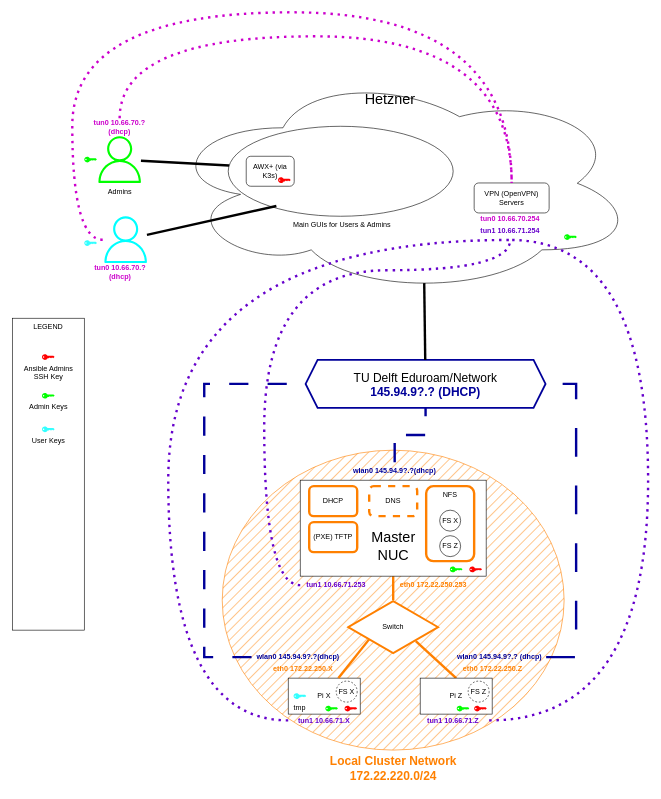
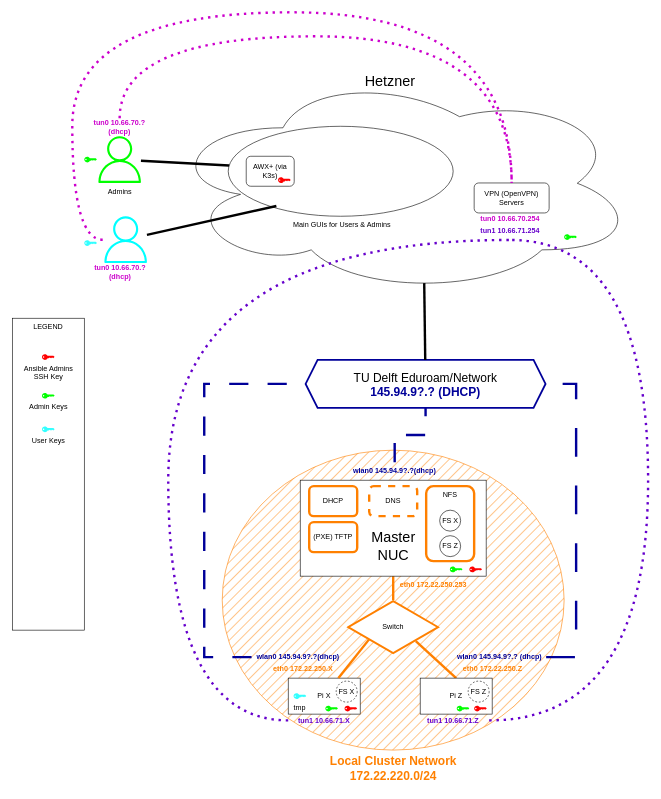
  <mxCell id="0" />
  <mxCell id="1" parent="0" />
  <mxCell id="2" value="" style="ellipse;whiteSpace=wrap;html=1;fillColor=#FF8000;strokeColor=#FF8000;strokeWidth=1;gradientColor=none;shadow=0;fillStyle=hatch;" vertex="1" parent="1"><mxGeometry x="370" y="750" width="570" height="500" as="geometry" /></mxCell>
  <mxCell id="3" value="" style="ellipse;shape=cloud;whiteSpace=wrap;html=1;" parent="1" vertex="1"><mxGeometry x="275" y="120" width="785" height="370" as="geometry" /></mxCell>
- <mxCell id="4" value="Hetzner" style="text;html=1;align=center;verticalAlign=middle;whiteSpace=wrap;rounded=0;fontSize=24;" parent="1" vertex="1"><mxGeometry x="620" y="150" width="60" height="30" as="geometry" /></mxCell>
+ <mxCell id="4" value="Hetzner" style="text;html=1;align=center;verticalAlign=middle;whiteSpace=wrap;rounded=0;fontSize=24;" parent="1" vertex="1"><mxGeometry x="620" y="120" width="60" height="30" as="geometry" /></mxCell>
  <mxCell id="5" value="" style="rounded=1;whiteSpace=wrap;html=1;shape=ellipse;perimeter=ellipsePerimeter;" parent="1" vertex="1"><mxGeometry x="380" y="210" width="375" height="150" as="geometry" /></mxCell>
  <mxCell id="6" value="Main GUIs for Users &amp;amp; Admins" style="text;html=1;align=center;verticalAlign=middle;whiteSpace=wrap;rounded=0;" parent="1" vertex="1"><mxGeometry x="465" y="360" width="210" height="30" as="geometry" /></mxCell>
  <mxCell id="7" value="AWX+ (via K3s)" style="rounded=1;whiteSpace=wrap;html=1;" parent="1" vertex="1"><mxGeometry x="410" y="260" width="80" height="50" as="geometry" /></mxCell>
  <mxCell id="8" value="Pi X" style="rounded=0;whiteSpace=wrap;html=1;" parent="1" vertex="1"><mxGeometry x="480" y="1130" width="120" height="60" as="geometry" /></mxCell>
  <mxCell id="9" style="rounded=0;orthogonalLoop=1;jettySize=auto;html=1;exitX=0.239;exitY=0.713;exitDx=0;exitDy=0;exitPerimeter=0;startArrow=none;startFill=0;endArrow=none;strokeWidth=4;strokeColor=#FF8000;" parent="1" source="11" target="8" edge="1"><mxGeometry relative="1" as="geometry" /></mxCell>
  <mxCell id="10" style="rounded=0;orthogonalLoop=1;jettySize=auto;html=1;entryX=0.5;entryY=0;entryDx=0;entryDy=0;strokeColor=#FF8000;endArrow=none;startFill=0;exitX=0.751;exitY=0.758;exitDx=0;exitDy=0;exitPerimeter=0;strokeWidth=4;" parent="1" source="11" target="12" edge="1"><mxGeometry relative="1" as="geometry" /></mxCell>
  <mxCell id="11" value="Switch" style="html=1;whiteSpace=wrap;aspect=fixed;shape=isoRectangle;strokeColor=#FF8000;strokeWidth=3;" parent="1" vertex="1"><mxGeometry x="580" y="1000" width="150" height="90" as="geometry" /></mxCell>
  <mxCell id="12" value="Pi Z" style="rounded=0;whiteSpace=wrap;html=1;" parent="1" vertex="1"><mxGeometry x="700" y="1130" width="120" height="60" as="geometry" /></mxCell>
  <mxCell id="13" style="edgeStyle=orthogonalEdgeStyle;rounded=0;orthogonalLoop=1;jettySize=auto;html=1;endArrow=none;startFill=0;strokeWidth=4;strokeColor=#FF8000;" parent="1" source="14" target="11" edge="1"><mxGeometry relative="1" as="geometry" /></mxCell>
  <mxCell id="14" value="" style="rounded=0;whiteSpace=wrap;html=1;" parent="1" vertex="1"><mxGeometry x="500" y="800" width="310" height="160" as="geometry" /></mxCell>
  <mxCell id="15" value="Master&lt;br&gt;NUC" style="text;html=1;align=center;verticalAlign=middle;whiteSpace=wrap;rounded=0;fontSize=24;" parent="1" vertex="1"><mxGeometry x="604.73" y="877.5" width="100.55" height="65" as="geometry" /></mxCell>
  <mxCell id="16" value="(PXE) TFTP" style="rounded=1;whiteSpace=wrap;html=1;strokeColor=#FF8000;strokeWidth=4;" parent="1" vertex="1"><mxGeometry x="515" y="870" width="80" height="50" as="geometry" /></mxCell>
  <mxCell id="17" value="NFS" style="rounded=1;whiteSpace=wrap;html=1;strokeColor=#FF8000;strokeWidth=4;verticalAlign=top;" parent="1" vertex="1"><mxGeometry x="710" y="810" width="80" height="125" as="geometry" /></mxCell>
  <mxCell id="18" value="DHCP" style="rounded=1;whiteSpace=wrap;html=1;strokeColor=#FF8000;strokeWidth=4;" parent="1" vertex="1"><mxGeometry x="515" y="810" width="80" height="50" as="geometry" /></mxCell>
  <mxCell id="19" value="" style="points=[[0,0.5,0],[0.24,0,0],[0.5,0.28,0],[0.995,0.475,0],[0.5,0.72,0],[0.24,1,0]];verticalLabelPosition=bottom;sketch=0;html=1;verticalAlign=top;aspect=fixed;align=center;pointerEvents=1;shape=mxgraph.cisco19.key;fillColor=#FF0000;" parent="1" vertex="1"><mxGeometry x="573.89" y="1176" width="21.11" height="9.5" as="geometry" /></mxCell>
  <mxCell id="20" value="" style="points=[[0,0.5,0],[0.24,0,0],[0.5,0.28,0],[0.995,0.475,0],[0.5,0.72,0],[0.24,1,0]];verticalLabelPosition=bottom;sketch=0;html=1;verticalAlign=top;aspect=fixed;align=center;pointerEvents=1;shape=mxgraph.cisco19.key;fillColor=#FF0000;" parent="1" vertex="1"><mxGeometry x="790" y="1176" width="21.11" height="9.5" as="geometry" /></mxCell>
  <mxCell id="21" value="" style="points=[[0,0.5,0],[0.24,0,0],[0.5,0.28,0],[0.995,0.475,0],[0.5,0.72,0],[0.24,1,0]];verticalLabelPosition=bottom;sketch=0;html=1;verticalAlign=top;aspect=fixed;align=center;pointerEvents=1;shape=mxgraph.cisco19.key;fillColor=#FF0000;" parent="1" vertex="1"><mxGeometry x="782" y="944" width="21.11" height="9.5" as="geometry" /></mxCell>
  <mxCell id="22" value="LEGEND" style="rounded=0;whiteSpace=wrap;html=1;align=center;verticalAlign=top;" parent="1" vertex="1"><mxGeometry x="20" y="530" width="120" height="520" as="geometry" /></mxCell>
  <mxCell id="23" value="Ansible Admins&lt;br&gt;SSH Key" style="points=[[0,0.5,0],[0.24,0,0],[0.5,0.28,0],[0.995,0.475,0],[0.5,0.72,0],[0.24,1,0]];verticalLabelPosition=bottom;sketch=0;html=1;verticalAlign=top;aspect=fixed;align=center;pointerEvents=1;shape=mxgraph.cisco19.key;fillColor=#FF0000;" parent="1" vertex="1"><mxGeometry x="69.44" y="590" width="21.11" height="9.5" as="geometry" /></mxCell>
  <mxCell id="24" value="" style="points=[[0,0.5,0],[0.24,0,0],[0.5,0.28,0],[0.995,0.475,0],[0.5,0.72,0],[0.24,1,0]];verticalLabelPosition=bottom;sketch=0;html=1;verticalAlign=top;aspect=fixed;align=center;pointerEvents=1;shape=mxgraph.cisco19.key;fillColor=#FF0000;" parent="1" vertex="1"><mxGeometry x="463" y="295" width="21.11" height="9.5" as="geometry" /></mxCell>
  <mxCell id="25" style="rounded=0;orthogonalLoop=1;jettySize=auto;html=1;strokeWidth=4;endArrow=none;startFill=0;" parent="1" source="26" target="5" edge="1"><mxGeometry relative="1" as="geometry" /></mxCell>
  <mxCell id="26" value="Admins" style="sketch=0;outlineConnect=0;dashed=0;verticalLabelPosition=bottom;verticalAlign=top;align=center;html=1;fontSize=12;fontStyle=0;aspect=fixed;pointerEvents=1;shape=mxgraph.aws4.user;fillColor=#00FF00;" parent="1" vertex="1"><mxGeometry x="160" y="226.5" width="78" height="78" as="geometry" /></mxCell>
  <mxCell id="27" style="edgeStyle=orthogonalEdgeStyle;rounded=0;orthogonalLoop=1;jettySize=auto;html=1;entryX=0.5;entryY=0;entryDx=0;entryDy=0;curved=1;dashed=1;dashPattern=1 2;strokeWidth=4;endArrow=none;startFill=0;strokeColor=#CC00CC;exitX=-0.04;exitY=0.502;exitDx=0;exitDy=0;exitPerimeter=0;" edge="1" parent="1" source="28" target="39"><mxGeometry relative="1" as="geometry"><mxPoint x="110" y="340" as="sourcePoint" /><Array as="points"><mxPoint x="120" y="399" /><mxPoint x="120" y="20" /><mxPoint x="853" y="40" /></Array></mxGeometry></mxCell>
  <mxCell id="28" value="Users" style="sketch=0;outlineConnect=0;fontColor=#FFFFFF;gradientColor=none;fillColor=#00FFFF;strokeColor=none;dashed=0;verticalLabelPosition=bottom;verticalAlign=top;align=center;html=1;fontSize=12;fontStyle=0;aspect=fixed;pointerEvents=1;shape=mxgraph.aws4.user;" parent="1" vertex="1"><mxGeometry x="170" y="360" width="78" height="78" as="geometry" /></mxCell>
  <mxCell id="29" value="Admin Keys" style="points=[[0,0.5,0],[0.24,0,0],[0.5,0.28,0],[0.995,0.475,0],[0.5,0.72,0],[0.24,1,0]];verticalLabelPosition=bottom;sketch=0;html=1;verticalAlign=top;aspect=fixed;align=center;pointerEvents=1;shape=mxgraph.cisco19.key;fillColor=#00FF00;" parent="1" vertex="1"><mxGeometry x="69.44" y="654.5" width="21.11" height="9.5" as="geometry" /></mxCell>
  <mxCell id="30" value="" style="points=[[0,0.5,0],[0.24,0,0],[0.5,0.28,0],[0.995,0.475,0],[0.5,0.72,0],[0.24,1,0]];verticalLabelPosition=bottom;sketch=0;html=1;verticalAlign=top;aspect=fixed;align=center;pointerEvents=1;shape=mxgraph.cisco19.key;fillColor=#00FF00;" parent="1" vertex="1"><mxGeometry x="140" y="260.75" width="21.11" height="9.5" as="geometry" /></mxCell>
  <mxCell id="31" value="" style="points=[[0,0.5,0],[0.24,0,0],[0.5,0.28,0],[0.995,0.475,0],[0.5,0.72,0],[0.24,1,0]];verticalLabelPosition=bottom;sketch=0;html=1;verticalAlign=top;aspect=fixed;align=center;pointerEvents=1;shape=mxgraph.cisco19.key;fillColor=#00FF00;" parent="1" vertex="1"><mxGeometry x="940" y="390" width="21.11" height="9.5" as="geometry" /></mxCell>
  <mxCell id="32" value="" style="points=[[0,0.5,0],[0.24,0,0],[0.5,0.28,0],[0.995,0.475,0],[0.5,0.72,0],[0.24,1,0]];verticalLabelPosition=bottom;sketch=0;html=1;verticalAlign=top;aspect=fixed;align=center;pointerEvents=1;shape=mxgraph.cisco19.key;fillColor=#00FF00;" parent="1" vertex="1"><mxGeometry x="749.45" y="944" width="21.11" height="9.5" as="geometry" /></mxCell>
  <mxCell id="33" value="" style="points=[[0,0.5,0],[0.24,0,0],[0.5,0.28,0],[0.995,0.475,0],[0.5,0.72,0],[0.24,1,0]];verticalLabelPosition=bottom;sketch=0;html=1;verticalAlign=top;aspect=fixed;align=center;pointerEvents=1;shape=mxgraph.cisco19.key;fillColor=#00FF00;" parent="1" vertex="1"><mxGeometry x="541.89" y="1176" width="21.11" height="9.5" as="geometry" /></mxCell>
  <mxCell id="34" value="" style="points=[[0,0.5,0],[0.24,0,0],[0.5,0.28,0],[0.995,0.475,0],[0.5,0.72,0],[0.24,1,0]];verticalLabelPosition=bottom;sketch=0;html=1;verticalAlign=top;aspect=fixed;align=center;pointerEvents=1;shape=mxgraph.cisco19.key;fillColor=#00FF00;" parent="1" vertex="1"><mxGeometry x="760.89" y="1176" width="21.11" height="9.5" as="geometry" /></mxCell>
  <mxCell id="35" value="User Keys" style="points=[[0,0.5,0],[0.24,0,0],[0.5,0.28,0],[0.995,0.475,0],[0.5,0.72,0],[0.24,1,0]];verticalLabelPosition=bottom;sketch=0;html=1;verticalAlign=top;aspect=fixed;align=center;pointerEvents=1;shape=mxgraph.cisco19.key;fillColor=#33FFFF;" parent="1" vertex="1"><mxGeometry x="69.44" y="710.5" width="21.11" height="9.5" as="geometry" /></mxCell>
  <mxCell id="36" value="" style="points=[[0,0.5,0],[0.24,0,0],[0.5,0.28,0],[0.995,0.475,0],[0.5,0.72,0],[0.24,1,0]];verticalLabelPosition=bottom;sketch=0;html=1;verticalAlign=top;aspect=fixed;align=center;pointerEvents=1;shape=mxgraph.cisco19.key;fillColor=#33FFFF;" parent="1" vertex="1"><mxGeometry x="140" y="400" width="21.11" height="9.5" as="geometry" /></mxCell>
  <mxCell id="37" value="tmp" style="points=[[0,0.5,0],[0.24,0,0],[0.5,0.28,0],[0.995,0.475,0],[0.5,0.72,0],[0.24,1,0]];verticalLabelPosition=bottom;sketch=0;html=1;verticalAlign=top;aspect=fixed;align=center;pointerEvents=1;shape=mxgraph.cisco19.key;fillColor=#33FFFF;" parent="1" vertex="1"><mxGeometry x="488.89" y="1155.25" width="21.11" height="9.5" as="geometry" /></mxCell>
  <mxCell id="38" value="DNS" style="rounded=1;whiteSpace=wrap;html=1;strokeColor=#FF8000;strokeWidth=4;dashed=1;" vertex="1" parent="1"><mxGeometry x="615" y="810" width="80" height="50" as="geometry" /></mxCell>
  <mxCell id="39" value="VPN (OpenVPN)&lt;br&gt;Servers" style="rounded=1;whiteSpace=wrap;html=1;" vertex="1" parent="1"><mxGeometry x="790" y="304.5" width="125" height="50" as="geometry" /></mxCell>
  <mxCell id="40" value="FS X" style="ellipse;whiteSpace=wrap;html=1;aspect=fixed;" vertex="1" parent="1"><mxGeometry x="732.5" y="850" width="35" height="35" as="geometry" /></mxCell>
  <mxCell id="41" value="FS Z" style="ellipse;whiteSpace=wrap;html=1;aspect=fixed;" vertex="1" parent="1"><mxGeometry x="732.5" y="892.5" width="35" height="35" as="geometry" /></mxCell>
  <mxCell id="42" value="FS X" style="ellipse;whiteSpace=wrap;html=1;aspect=fixed;dashed=1;" vertex="1" parent="1"><mxGeometry x="560" y="1135" width="35" height="35" as="geometry" /></mxCell>
  <mxCell id="43" value="FS Z" style="ellipse;whiteSpace=wrap;html=1;aspect=fixed;dashed=1;" vertex="1" parent="1"><mxGeometry x="780" y="1135" width="35" height="35" as="geometry" /></mxCell>
  <mxCell id="44" value="&lt;font style=&quot;color: rgb(255, 128, 0);&quot;&gt;&lt;b&gt;eth0 172.22.250.253&lt;/b&gt;&lt;/font&gt;" style="text;html=1;align=center;verticalAlign=middle;whiteSpace=wrap;rounded=0;" vertex="1" parent="1"><mxGeometry x="662" y="960" width="120" height="30" as="geometry" /></mxCell>
  <mxCell id="45" value="&lt;font style=&quot;color: rgb(255, 128, 0);&quot;&gt;&lt;b&gt;eth0 172.22.250.X&lt;/b&gt;&lt;/font&gt;" style="text;html=1;align=center;verticalAlign=middle;whiteSpace=wrap;rounded=0;" vertex="1" parent="1"><mxGeometry x="445" y="1100" width="120" height="30" as="geometry" /></mxCell>
  <mxCell id="46" value="&lt;font style=&quot;color: rgb(255, 128, 0);&quot;&gt;&lt;b&gt;eth0 172.22.250.Z&lt;/b&gt;&lt;/font&gt;" style="text;html=1;align=center;verticalAlign=middle;whiteSpace=wrap;rounded=0;" vertex="1" parent="1"><mxGeometry x="760.89" y="1100" width="120" height="30" as="geometry" /></mxCell>
  <mxCell id="47" value="&lt;font style=&quot;color: rgb(255, 128, 0); font-size: 20px;&quot;&gt;&lt;b style=&quot;&quot;&gt;Local Cluster Network&lt;br&gt;172.22.220.0/24&lt;/b&gt;&lt;/font&gt;" style="text;html=1;align=center;verticalAlign=middle;whiteSpace=wrap;rounded=0;" vertex="1" parent="1"><mxGeometry x="542.5" y="1250" width="225" height="60" as="geometry" /></mxCell>
  <mxCell id="48" value="&lt;font style=&quot;color: rgb(102, 0, 204);&quot;&gt;&lt;b style=&quot;&quot;&gt;tun1 10.66.71.254&lt;/b&gt;&lt;/font&gt;" style="text;html=1;align=center;verticalAlign=middle;whiteSpace=wrap;rounded=0;" vertex="1" parent="1"><mxGeometry x="790" y="369.5" width="120" height="30" as="geometry" /></mxCell>
- <mxCell id="49" style="edgeStyle=orthogonalEdgeStyle;rounded=0;orthogonalLoop=1;jettySize=auto;html=1;entryX=0.5;entryY=1;entryDx=0;entryDy=0;curved=1;strokeWidth=4;endArrow=none;startFill=0;dashed=1;dashPattern=1 2;strokeColor=#6600CC;" edge="1" parent="1" source="50" target="48"><mxGeometry relative="1" as="geometry"><Array as="points"><mxPoint x="440" y="975" /><mxPoint x="440" y="450" /><mxPoint x="850" y="450" /></Array></mxGeometry></mxCell>
- <mxCell id="50" value="&lt;font style=&quot;color: rgb(102, 0, 204);&quot;&gt;&lt;b style=&quot;&quot;&gt;tun1 10.66.71.253&lt;/b&gt;&lt;/font&gt;" style="text;html=1;align=center;verticalAlign=middle;whiteSpace=wrap;rounded=0;" vertex="1" parent="1"><mxGeometry x="500" y="960" width="120" height="30" as="geometry" /></mxCell>
  <mxCell id="51" style="edgeStyle=orthogonalEdgeStyle;rounded=0;orthogonalLoop=1;jettySize=auto;html=1;entryX=0.5;entryY=1;entryDx=0;entryDy=0;curved=1;endArrow=none;startFill=0;strokeWidth=4;strokeColor=#6600CC;dashed=1;dashPattern=1 2;" edge="1" parent="1" source="52" target="48"><mxGeometry relative="1" as="geometry"><Array as="points"><mxPoint x="280" y="1201" /><mxPoint x="280" y="400" /></Array></mxGeometry></mxCell>
  <mxCell id="52" value="&lt;font style=&quot;color: rgb(102, 0, 204);&quot;&gt;&lt;b style=&quot;&quot;&gt;tun1 10.66.71.X&lt;/b&gt;&lt;/font&gt;" style="text;html=1;align=center;verticalAlign=middle;whiteSpace=wrap;rounded=0;" vertex="1" parent="1"><mxGeometry x="480" y="1185.5" width="120" height="30" as="geometry" /></mxCell>
  <mxCell id="53" style="edgeStyle=orthogonalEdgeStyle;rounded=0;orthogonalLoop=1;jettySize=auto;html=1;curved=1;endArrow=none;startFill=0;strokeWidth=4;strokeColor=#6600CC;exitX=1;exitY=0.5;exitDx=0;exitDy=0;entryX=0.5;entryY=1;entryDx=0;entryDy=0;dashed=1;dashPattern=1 2;" edge="1" parent="1" source="54" target="48"><mxGeometry relative="1" as="geometry"><mxPoint x="860" y="385" as="targetPoint" /><Array as="points"><mxPoint x="1080" y="1201" /><mxPoint x="1080" y="400" /></Array></mxGeometry></mxCell>
  <mxCell id="54" value="&lt;font style=&quot;color: rgb(102, 0, 204);&quot;&gt;&lt;b style=&quot;&quot;&gt;tun1 10.66.71.Z&lt;/b&gt;&lt;/font&gt;" style="text;html=1;align=center;verticalAlign=middle;whiteSpace=wrap;rounded=0;" vertex="1" parent="1"><mxGeometry x="695" y="1185.5" width="120" height="30" as="geometry" /></mxCell>
  <mxCell id="55" value="&lt;font style=&quot;color: rgb(204, 0, 204);&quot;&gt;&lt;b style=&quot;&quot;&gt;tun0 10.66.70.254&lt;/b&gt;&lt;/font&gt;" style="text;html=1;align=center;verticalAlign=middle;whiteSpace=wrap;rounded=0;" vertex="1" parent="1"><mxGeometry x="790" y="349.75" width="120" height="30" as="geometry" /></mxCell>
  <mxCell id="56" style="edgeStyle=orthogonalEdgeStyle;rounded=0;orthogonalLoop=1;jettySize=auto;html=1;entryX=0.5;entryY=0;entryDx=0;entryDy=0;endArrow=none;startFill=0;strokeColor=#CC00CC;curved=1;dashed=1;dashPattern=1 2;strokeWidth=4;" edge="1" parent="1" source="57" target="39"><mxGeometry relative="1" as="geometry"><Array as="points"><mxPoint x="199" y="60" /><mxPoint x="853" y="60" /></Array></mxGeometry></mxCell>
  <mxCell id="57" value="&lt;font style=&quot;color: rgb(204, 0, 204);&quot;&gt;&lt;b style=&quot;&quot;&gt;tun0 10.66.70.? (dhcp)&lt;/b&gt;&lt;/font&gt;" style="text;html=1;align=center;verticalAlign=middle;whiteSpace=wrap;rounded=0;" vertex="1" parent="1"><mxGeometry x="139" y="196.5" width="120" height="30" as="geometry" /></mxCell>
  <mxCell id="58" value="&lt;font style=&quot;color: rgb(204, 0, 204);&quot;&gt;&lt;b style=&quot;&quot;&gt;tun0 10.66.70.?(dhcp)&lt;/b&gt;&lt;/font&gt;" style="text;html=1;align=center;verticalAlign=middle;whiteSpace=wrap;rounded=0;" vertex="1" parent="1"><mxGeometry x="140" y="438" width="120" height="30" as="geometry" /></mxCell>
  <mxCell id="59" value="&lt;font style=&quot;font-size: 20px;&quot;&gt;TU Delft Eduroam/Network&lt;/font&gt;&lt;div&gt;&lt;font style=&quot;font-size: 20px; color: rgb(0, 0, 153);&quot;&gt;&lt;b&gt;145.94.9?.? (DHCP)&lt;/b&gt;&lt;/font&gt;&lt;/div&gt;" style="shape=hexagon;perimeter=hexagonPerimeter2;whiteSpace=wrap;html=1;fixedSize=1;strokeColor=#000099;strokeWidth=3;" vertex="1" parent="1"><mxGeometry x="509" y="599.5" width="400" height="80" as="geometry" /></mxCell>
  <mxCell id="60" style="rounded=0;orthogonalLoop=1;jettySize=auto;html=1;edgeStyle=orthogonalEdgeStyle;endArrow=none;startFill=0;strokeWidth=4;strokeColor=#000099;dashed=1;dashPattern=8 8;" edge="1" parent="1" source="61" target="59"><mxGeometry relative="1" as="geometry" /></mxCell>
  <mxCell id="61" value="&lt;font style=&quot;color: rgb(0, 0, 153);&quot;&gt;&lt;b style=&quot;&quot;&gt;wlan0 145.94.9?.?(dhcp)&lt;/b&gt;&lt;/font&gt;" style="text;html=1;align=center;verticalAlign=middle;whiteSpace=wrap;rounded=0;" vertex="1" parent="1"><mxGeometry x="580" y="770" width="155" height="30" as="geometry" /></mxCell>
  <mxCell id="62" style="edgeStyle=orthogonalEdgeStyle;rounded=0;orthogonalLoop=1;jettySize=auto;html=1;entryX=0;entryY=0.5;entryDx=0;entryDy=0;strokeWidth=4;endArrow=none;startFill=0;strokeColor=#000099;exitX=0;exitY=0.5;exitDx=0;exitDy=0;dashed=1;dashPattern=8 8;" edge="1" parent="1" source="63" target="59"><mxGeometry relative="1" as="geometry"><Array as="points"><mxPoint x="340" y="1095" /><mxPoint x="340" y="640" /></Array></mxGeometry></mxCell>
  <mxCell id="63" value="&lt;font style=&quot;color: rgb(0, 0, 153);&quot;&gt;&lt;b style=&quot;&quot;&gt;wlan0 145.94.9?.?(dhcp)&lt;/b&gt;&lt;/font&gt;" style="text;html=1;align=center;verticalAlign=middle;whiteSpace=wrap;rounded=0;" vertex="1" parent="1"><mxGeometry x="418.89" y="1080" width="155" height="30" as="geometry" /></mxCell>
  <mxCell id="64" style="edgeStyle=orthogonalEdgeStyle;rounded=0;orthogonalLoop=1;jettySize=auto;html=1;entryX=1;entryY=0.5;entryDx=0;entryDy=0;strokeWidth=4;endArrow=none;startFill=0;strokeColor=#000099;dashed=1;dashPattern=12 12;" edge="1" parent="1" source="65" target="59"><mxGeometry relative="1" as="geometry"><Array as="points"><mxPoint x="960" y="1095" /><mxPoint x="960" y="640" /></Array></mxGeometry></mxCell>
  <mxCell id="65" value="&lt;font style=&quot;color: rgb(0, 0, 153);&quot;&gt;&lt;b style=&quot;&quot;&gt;wlan0 145.94.9?.? (dhcp)&lt;/b&gt;&lt;/font&gt;" style="text;html=1;align=center;verticalAlign=middle;whiteSpace=wrap;rounded=0;" vertex="1" parent="1"><mxGeometry x="755" y="1080" width="155" height="30" as="geometry" /></mxCell>
  <mxCell id="66" style="rounded=0;orthogonalLoop=1;jettySize=auto;html=1;entryX=0.55;entryY=0.95;entryDx=0;entryDy=0;entryPerimeter=0;strokeWidth=4;endArrow=none;startFill=0;" edge="1" parent="1" source="59" target="3"><mxGeometry relative="1" as="geometry" /></mxCell>
  <mxCell id="67" style="rounded=0;orthogonalLoop=1;jettySize=auto;html=1;entryX=0.214;entryY=0.886;entryDx=0;entryDy=0;entryPerimeter=0;strokeWidth=4;endArrow=none;startFill=0;" edge="1" parent="1" source="28" target="5"><mxGeometry relative="1" as="geometry" /></mxCell>
